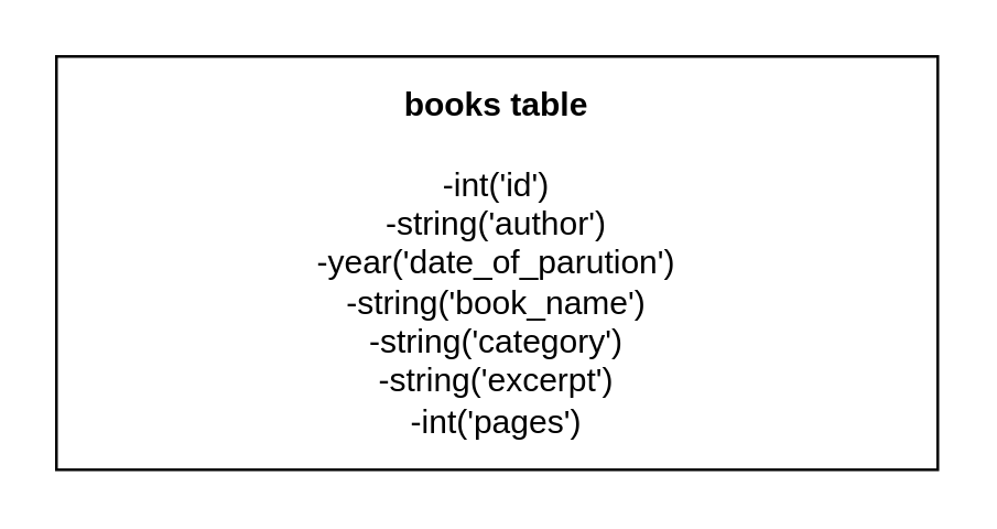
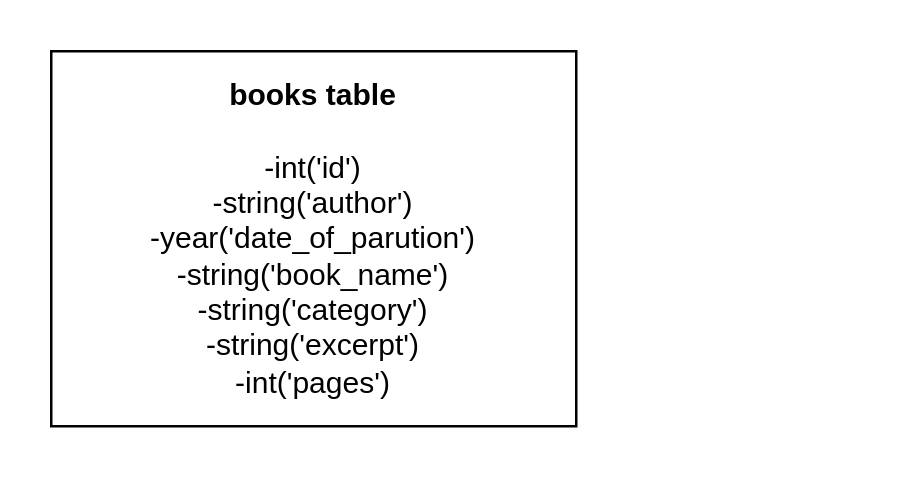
  <mxCell id="0" />
  <mxCell id="1" parent="0" />
- <mxCell id="2" value="&lt;b&gt;books table&lt;/b&gt;&lt;br&gt;&lt;br&gt;-int('id')&lt;br&gt;-string('author')&lt;br&gt;-year('date_of_parution')&lt;br&gt;-string('book_name')&lt;br&gt;-string('category')&lt;br&gt;-string('excerpt')&lt;br&gt;-int('pages')" style="rounded=0;whiteSpace=wrap;html=1;" vertex="1" parent="1"><mxGeometry x="20" y="20" width="320" height="150" as="geometry" /></mxCell>
+ <mxCell id="2" value="&lt;b&gt;books table&lt;/b&gt;&lt;br&gt;&lt;br&gt;-int('id')&lt;br&gt;-string('author')&lt;br&gt;-year('date_of_parution')&lt;br&gt;-string('book_name')&lt;br&gt;-string('category')&lt;br&gt;-string('excerpt')&lt;br&gt;-int('pages')" style="rounded=0;whiteSpace=wrap;html=1;" vertex="1" parent="1"><mxGeometry x="20" y="20" width="210" height="150" as="geometry" /></mxCell>
